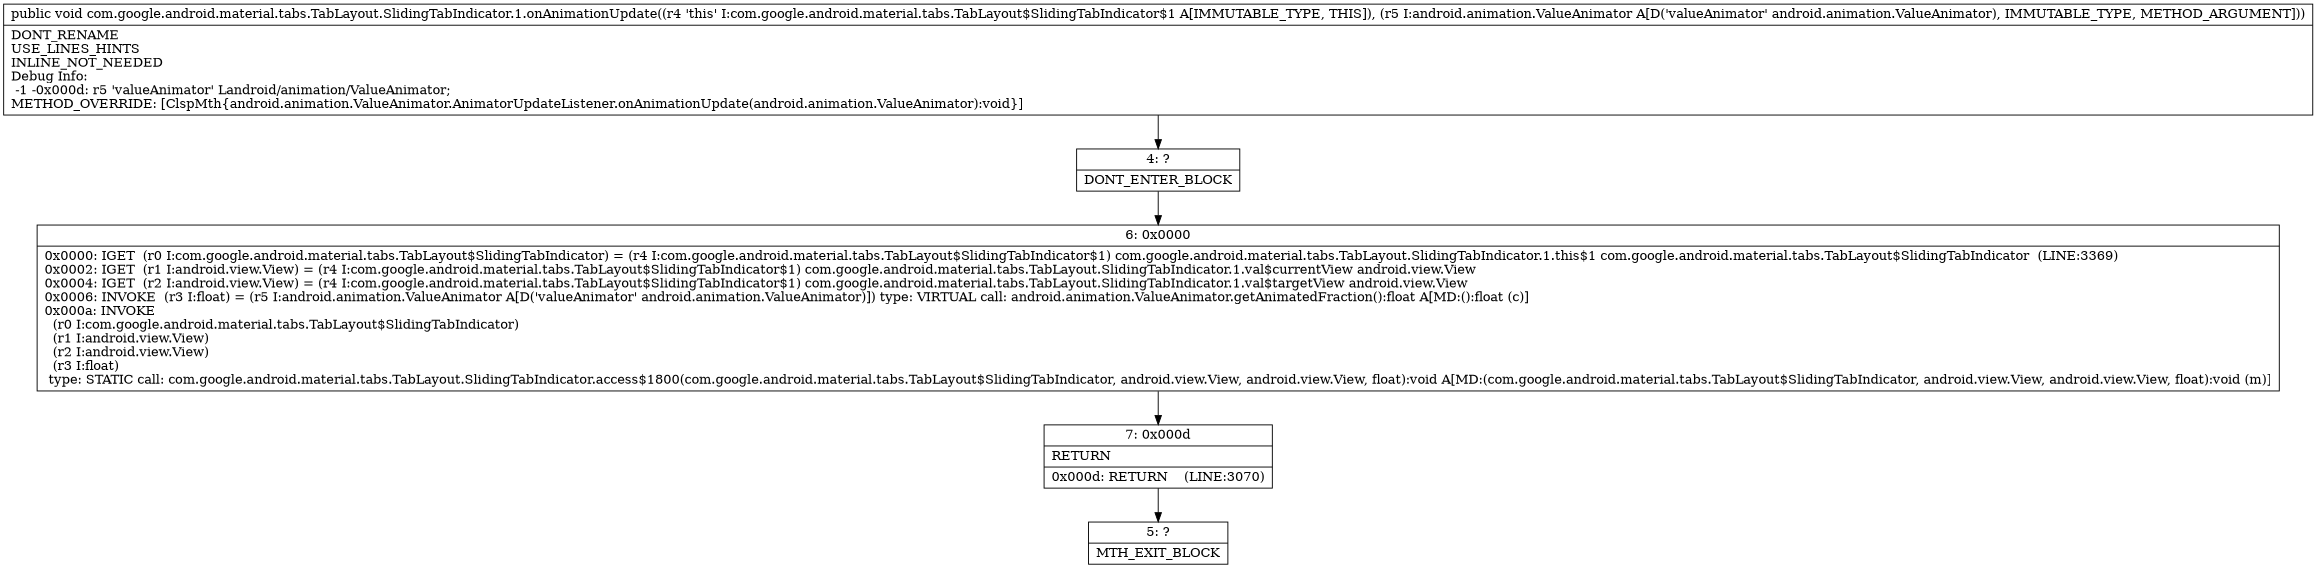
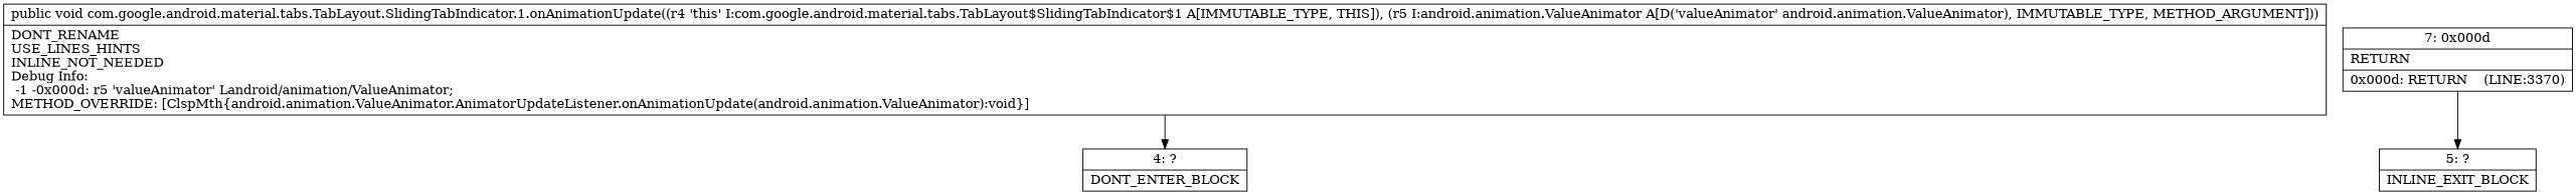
  digraph {
    node [shape=record]
    n1 [label="{4\:\ ?|DONT_ENTER_BLOCK\l}"]
-   n2 [label="{6\:\ 0x0000|0x0000: IGET  (r0 I:com.google.android.material.tabs.TabLayout$SlidingTabIndicator) = (r4 I:com.google.android.material.tabs.TabLayout$SlidingTabIndicator$1) com.google.android.material.tabs.TabLayout.SlidingTabIndicator.1.this$1 com.google.android.material.tabs.TabLayout$SlidingTabIndicator  (LINE:3369)\l0x0002: IGET  (r1 I:android.view.View) = (r4 I:com.google.android.material.tabs.TabLayout$SlidingTabIndicator$1) com.google.android.material.tabs.TabLayout.SlidingTabIndicator.1.val$currentView android.view.View \l0x0004: IGET  (r2 I:android.view.View) = (r4 I:com.google.android.material.tabs.TabLayout$SlidingTabIndicator$1) com.google.android.material.tabs.TabLayout.SlidingTabIndicator.1.val$targetView android.view.View \l0x0006: INVOKE  (r3 I:float) = (r5 I:android.animation.ValueAnimator A[D('valueAnimator' android.animation.ValueAnimator)]) type: VIRTUAL call: android.animation.ValueAnimator.getAnimatedFraction():float A[MD:():float (c)]\l0x000a: INVOKE  \l  (r0 I:com.google.android.material.tabs.TabLayout$SlidingTabIndicator)\l  (r1 I:android.view.View)\l  (r2 I:android.view.View)\l  (r3 I:float)\l type: STATIC call: com.google.android.material.tabs.TabLayout.SlidingTabIndicator.access$1800(com.google.android.material.tabs.TabLayout$SlidingTabIndicator, android.view.View, android.view.View, float):void A[MD:(com.google.android.material.tabs.TabLayout$SlidingTabIndicator, android.view.View, android.view.View, float):void (m)]\l}"]
-   n3 [label="{7\:\ 0x000d|RETURN\l|0x000d: RETURN    (LINE:3070)\l}"]
-   n4 [label="{5\:\ ?|MTH_EXIT_BLOCK\l}"]
+   n3 [label="{7\:\ 0x000d|RETURN\l|0x000d: RETURN    (LINE:3370)\l}"]
+   n4 [label="{5\:\ ?|INLINE_EXIT_BLOCK\l}"]
    n5 [label="{public void com.google.android.material.tabs.TabLayout.SlidingTabIndicator.1.onAnimationUpdate((r4 'this' I:com.google.android.material.tabs.TabLayout$SlidingTabIndicator$1 A[IMMUTABLE_TYPE, THIS]), (r5 I:android.animation.ValueAnimator A[D('valueAnimator' android.animation.ValueAnimator), IMMUTABLE_TYPE, METHOD_ARGUMENT]))  | DONT_RENAME\lUSE_LINES_HINTS\lINLINE_NOT_NEEDED\lDebug Info:\l  \-1 \-0x000d: r5 'valueAnimator' Landroid\/animation\/ValueAnimator;\lMETHOD_OVERRIDE: [ClspMth\{android.animation.ValueAnimator.AnimatorUpdateListener.onAnimationUpdate(android.animation.ValueAnimator):void\}]\l}"]
-   n1 -> n2
-   n2 -> n3
    n3 -> n4
    n5 -> n1
  }
